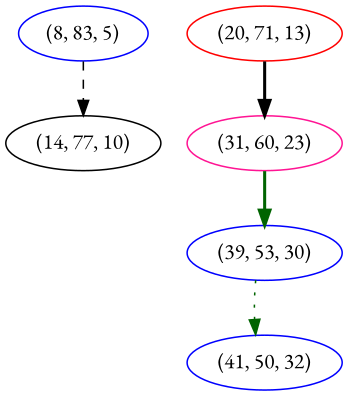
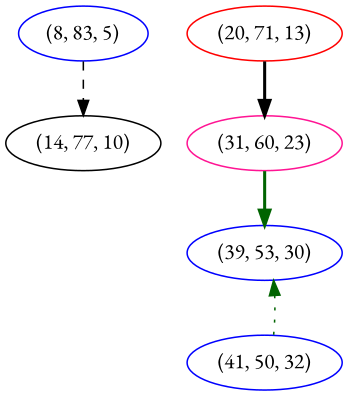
  digraph {
    fontname="EB Garamond"
    node [color=blue fontname="EB Garamond"]
    edge [color=black fontname="EB Garamond" style=bold]
    "(14, 77, 10)" [color=black]
    "(8, 83, 5)"
    "(20, 71, 13)" [color=red]
    "(31, 60, 23)" [color=deeppink]
    "(39, 53, 30)"
    "(41, 50, 32)"
    "(8, 83, 5)" -> "(14, 77, 10)" [style=dashed]
    "(20, 71, 13)" -> "(31, 60, 23)"
    "(31, 60, 23)" -> "(39, 53, 30)" [color=darkgreen]
-   "(39, 53, 30)" -> "(41, 50, 32)" [color=darkgreen style=dotted]
+   "(41, 50, 32)" -> "(39, 53, 30)" [color=darkgreen style=dotted]
  }
